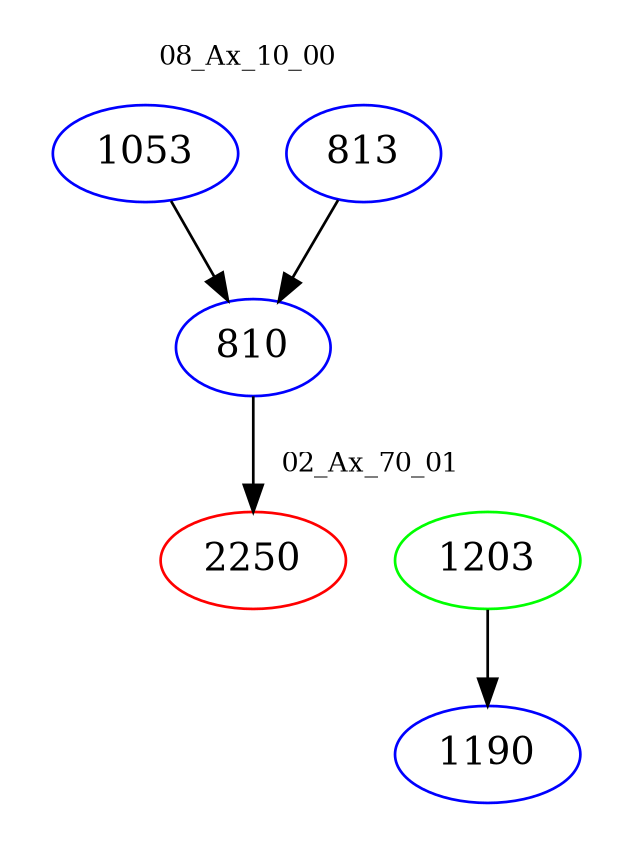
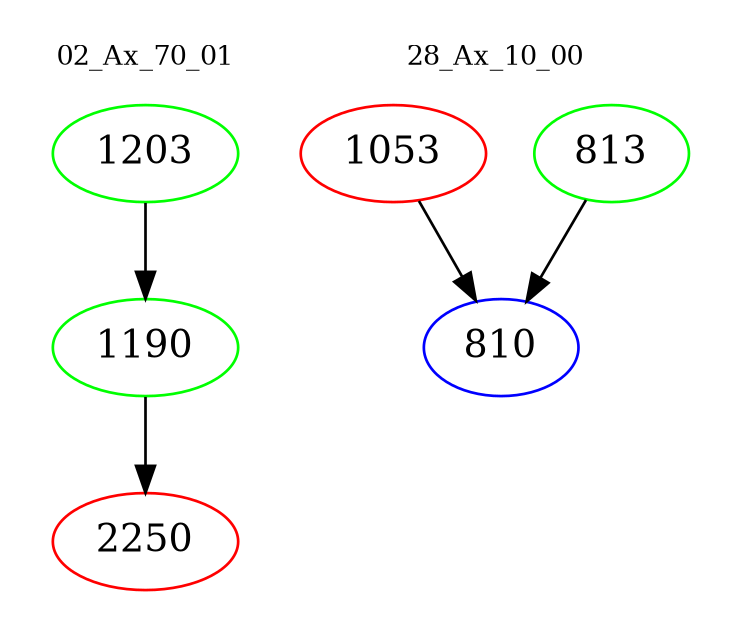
  digraph {
    fontname="DejaVu Serif"
    node [color=green fontname="DejaVu Serif"]
    edge [color=black fontname="DejaVu Serif"]
    n1 [label=1203]
-   n2 [color=blue label=1190]
+   n2 [label=1190]
    n3 [color=red label=2250]
-   n4 [color=blue label=813]
+   n4 [label=813]
    n5 [color=blue label=810]
-   n6 [color=blue label=1053]
+   n6 [color=red label=1053]
    subgraph cluster_1 {
      color=white
      fontsize=10
      label="02_Ax_70_01"
      n1
      n2
      n3
    }
    subgraph cluster_2 {
      color=white
      fontsize=10
-     label="08_Ax_10_00"
+     label="28_Ax_10_00"
      n4
      n5
      n6
    }
    n1 -> n2
-   n5 -> n3
+   n2 -> n3
    n4 -> n5
    n6 -> n5
  }
